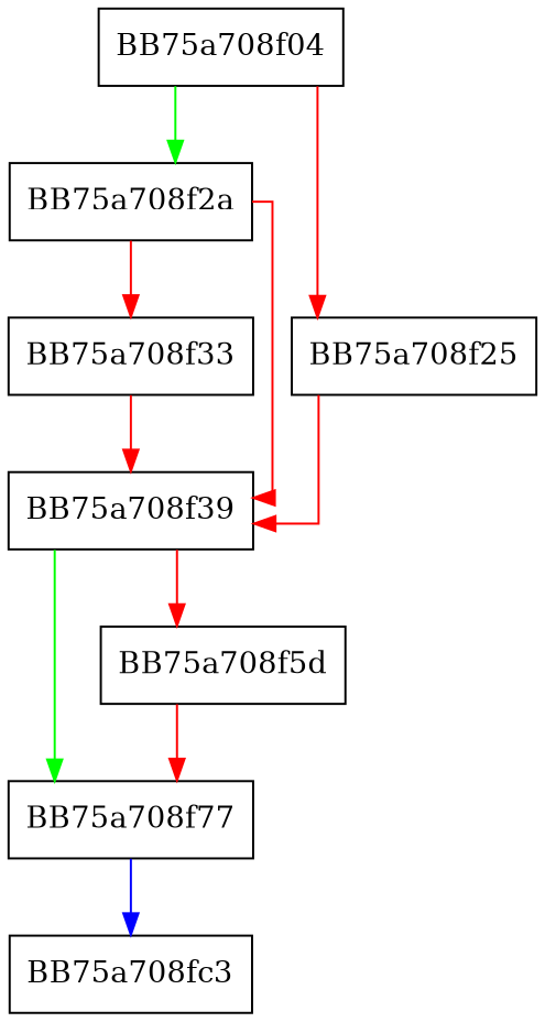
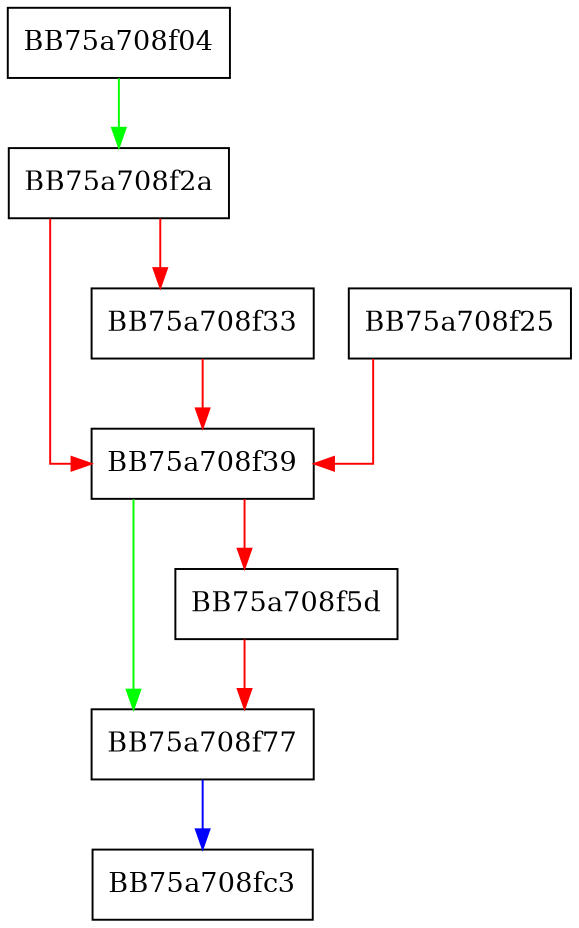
  digraph {
    splines=ortho
    node [shape=box]
    edge [color=red]
    BB75a708f04
    BB75a708f2a
    BB75a708f25
    BB75a708f39
    BB75a708f33
    BB75a708f77
    BB75a708f5d
    BB75a708fc3
    BB75a708f04 -> BB75a708f2a [color=green]
-   BB75a708f04 -> BB75a708f25
    BB75a708f2a -> BB75a708f39
    BB75a708f2a -> BB75a708f33
    BB75a708f25 -> BB75a708f39
    BB75a708f39 -> BB75a708f77 [color=green]
    BB75a708f39 -> BB75a708f5d
    BB75a708f33 -> BB75a708f39
    BB75a708f77 -> BB75a708fc3 [color=blue]
    BB75a708f5d -> BB75a708f77
  }
